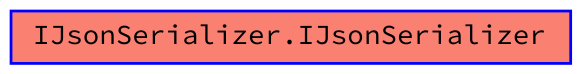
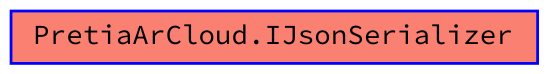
  digraph {
    rankdir=LR
    fontname="Source Code Pro"
-   n1 [color=blue fillcolor=salmon fontname="Source Code Pro" fontsize=10 height=0.2 label="IJsonSerializer.IJsonSerializer" shape=box style=filled width=0.4]
+   n1 [color=blue fillcolor=salmon fontname="Source Code Pro" fontsize=10 height=0.2 label="PretiaArCloud.IJsonSerializer" shape=box style=filled width=0.4]
  }
